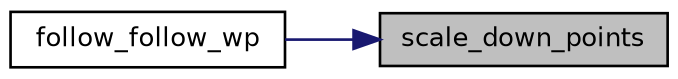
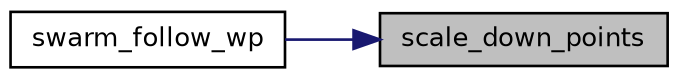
  digraph {
    rankdir=RL
    node [color=black fontname=Helvetica fontsize=10 shape=record style=filled]
    n1 [fillcolor=grey75 fontcolor=black height=0.2 label=scale_down_points width=0.4]
-   n2 [fillcolor=white height=0.2 label=follow_follow_wp width=0.4]
+   n2 [fillcolor=white height=0.2 label=swarm_follow_wp width=0.4]
    n1 -> n2 [color=midnightblue dir=back fontname=Helvetica fontsize=10 labelfontname=Helvetica labelfontsize=10 style=solid]
  }
